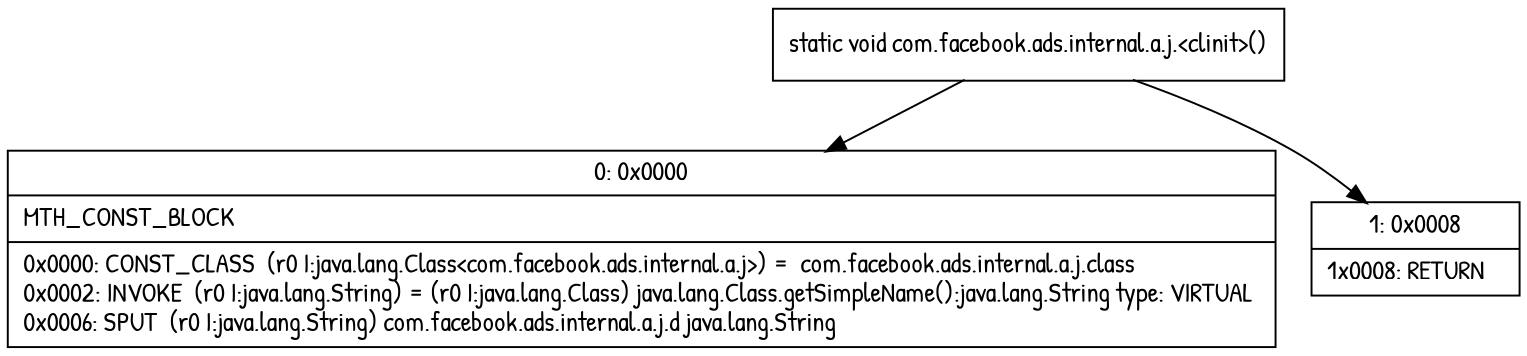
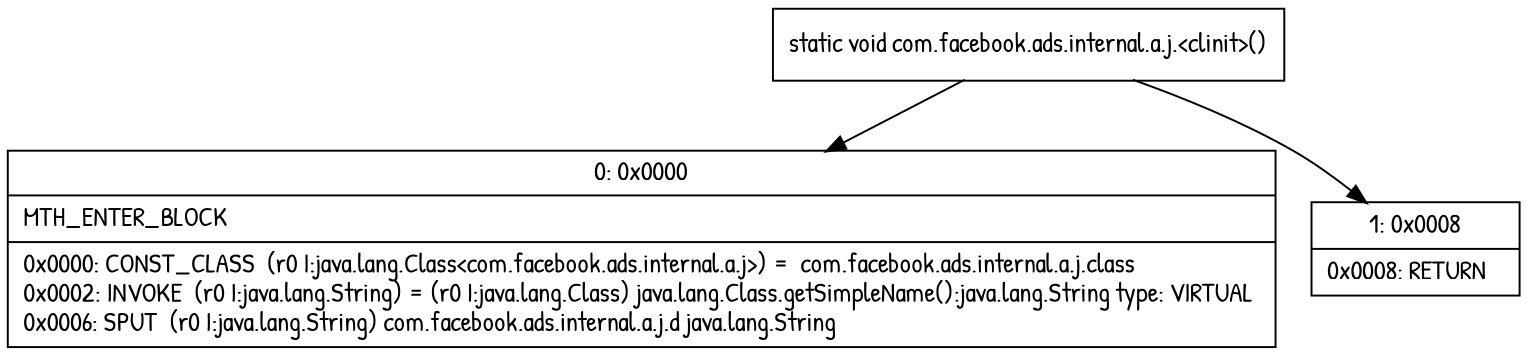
  digraph {
    fontname="Patrick Hand"
    node [fontname="Patrick Hand" shape=record]
    edge [fontname="Patrick Hand"]
-   n1 [label="{0\:\ 0x0000|MTH_CONST_BLOCK\l|0x0000: CONST_CLASS  (r0 I:java.lang.Class\<com.facebook.ads.internal.a.j\>) =  com.facebook.ads.internal.a.j.class \l0x0002: INVOKE  (r0 I:java.lang.String) = (r0 I:java.lang.Class) java.lang.Class.getSimpleName():java.lang.String type: VIRTUAL \l0x0006: SPUT  (r0 I:java.lang.String) com.facebook.ads.internal.a.j.d java.lang.String \l}"]
-   n2 [label="{1\:\ 0x0008|1x0008: RETURN   \l}"]
+   n1 [label="{0\:\ 0x0000|MTH_ENTER_BLOCK\l|0x0000: CONST_CLASS  (r0 I:java.lang.Class\<com.facebook.ads.internal.a.j\>) =  com.facebook.ads.internal.a.j.class \l0x0002: INVOKE  (r0 I:java.lang.String) = (r0 I:java.lang.Class) java.lang.Class.getSimpleName():java.lang.String type: VIRTUAL \l0x0006: SPUT  (r0 I:java.lang.String) com.facebook.ads.internal.a.j.d java.lang.String \l}"]
+   n2 [label="{1\:\ 0x0008|0x0008: RETURN   \l}"]
    n3 [label="{static void com.facebook.ads.internal.a.j.\<clinit\>() }"]
    n3 -> n1
    n3 -> n2
  }
